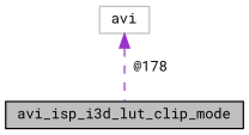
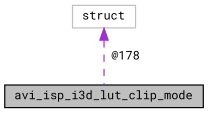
  digraph {
    fontname="Roboto Mono"
    node [fontname="Roboto Mono" fontsize=10 shape=record style=filled]
    n1 [color=black fillcolor=grey75 fontcolor=black height=0.2 label=avi_isp_i3d_lut_clip_mode width=0.4]
-   n2 [color=grey75 fillcolor=white height=0.2 label=avi width=0.4]
+   n2 [color=grey75 fillcolor=white height=0.2 label=struct width=0.4]
    n2 -> n1 [color=darkorchid3 dir=back fontname="Roboto Mono" fontsize=10 label=" @178" labelfontname=FreeSans labelfontsize=10 style=dashed]
  }
